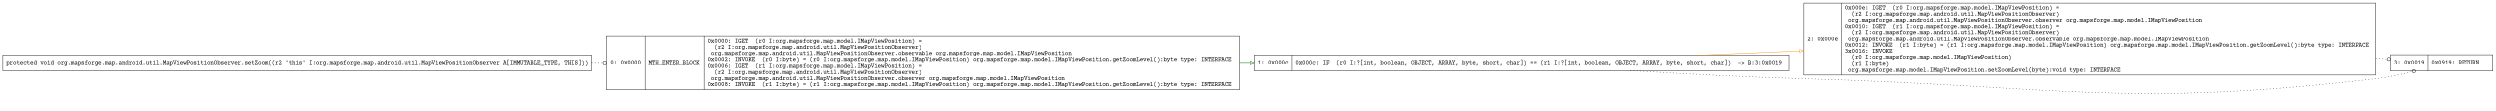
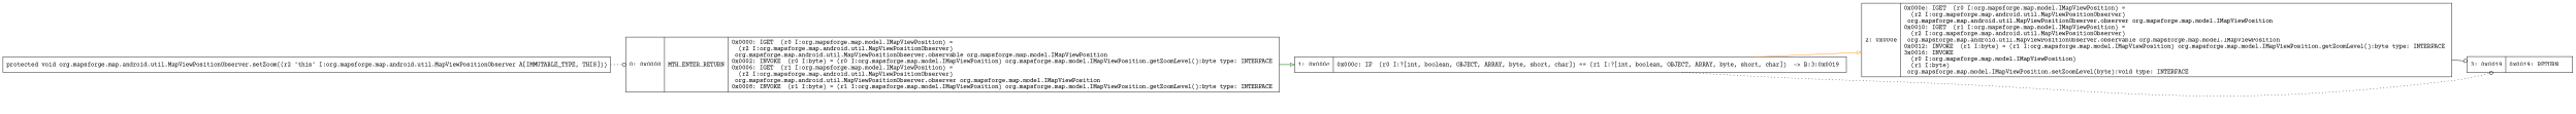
  digraph {
    fontname="Courier Prime"
    rankdir=LR
    node [fontname="Courier Prime" shape=record]
    edge [arrowhead=odot color=black fontname="Courier Prime" style=solid]
-   n1 [label="{0\:\ 0x0000|MTH_ENTER_BLOCK\l|0x0000: IGET  (r0 I:org.mapsforge.map.model.IMapViewPosition) = \l  (r2 I:org.mapsforge.map.android.util.MapViewPositionObserver)\l org.mapsforge.map.android.util.MapViewPositionObserver.observable org.mapsforge.map.model.IMapViewPosition \l0x0002: INVOKE  (r0 I:byte) = (r0 I:org.mapsforge.map.model.IMapViewPosition) org.mapsforge.map.model.IMapViewPosition.getZoomLevel():byte type: INTERFACE \l0x0006: IGET  (r1 I:org.mapsforge.map.model.IMapViewPosition) = \l  (r2 I:org.mapsforge.map.android.util.MapViewPositionObserver)\l org.mapsforge.map.android.util.MapViewPositionObserver.observer org.mapsforge.map.model.IMapViewPosition \l0x0008: INVOKE  (r1 I:byte) = (r1 I:org.mapsforge.map.model.IMapViewPosition) org.mapsforge.map.model.IMapViewPosition.getZoomLevel():byte type: INTERFACE \l}"]
+   n1 [label="{0\:\ 0x0000|MTH_ENTER_RETURN\l|0x0000: IGET  (r0 I:org.mapsforge.map.model.IMapViewPosition) = \l  (r2 I:org.mapsforge.map.android.util.MapViewPositionObserver)\l org.mapsforge.map.android.util.MapViewPositionObserver.observable org.mapsforge.map.model.IMapViewPosition \l0x0002: INVOKE  (r0 I:byte) = (r0 I:org.mapsforge.map.model.IMapViewPosition) org.mapsforge.map.model.IMapViewPosition.getZoomLevel():byte type: INTERFACE \l0x0006: IGET  (r1 I:org.mapsforge.map.model.IMapViewPosition) = \l  (r2 I:org.mapsforge.map.android.util.MapViewPositionObserver)\l org.mapsforge.map.android.util.MapViewPositionObserver.observer org.mapsforge.map.model.IMapViewPosition \l0x0008: INVOKE  (r1 I:byte) = (r1 I:org.mapsforge.map.model.IMapViewPosition) org.mapsforge.map.model.IMapViewPosition.getZoomLevel():byte type: INTERFACE \l}"]
    n2 [label="{1\:\ 0x000c|0x000c: IF  (r0 I:?[int, boolean, OBJECT, ARRAY, byte, short, char]) == (r1 I:?[int, boolean, OBJECT, ARRAY, byte, short, char])  \-\> B:3:0x0019 \l}"]
    n3 [label="{2\:\ 0x000e|0x000e: IGET  (r0 I:org.mapsforge.map.model.IMapViewPosition) = \l  (r2 I:org.mapsforge.map.android.util.MapViewPositionObserver)\l org.mapsforge.map.android.util.MapViewPositionObserver.observer org.mapsforge.map.model.IMapViewPosition \l0x0010: IGET  (r1 I:org.mapsforge.map.model.IMapViewPosition) = \l  (r2 I:org.mapsforge.map.android.util.MapViewPositionObserver)\l org.mapsforge.map.android.util.MapViewPositionObserver.observable org.mapsforge.map.model.IMapViewPosition \l0x0012: INVOKE  (r1 I:byte) = (r1 I:org.mapsforge.map.model.IMapViewPosition) org.mapsforge.map.model.IMapViewPosition.getZoomLevel():byte type: INTERFACE \l3x0016: INVOKE  \l  (r0 I:org.mapsforge.map.model.IMapViewPosition)\l  (r1 I:byte)\l org.mapsforge.map.model.IMapViewPosition.setZoomLevel(byte):void type: INTERFACE \l}"]
-   n4 [label="{3\:\ 0x0019|0x0919: RETURN   \l}"]
+   n4 [label="{3\:\ 0x0019|0x0019: RETURN   \l}"]
    n5 [label="{protected void org.mapsforge.map.android.util.MapViewPositionObserver.setZoom((r2 'this' I:org.mapsforge.map.android.util.MapViewPositionObserver A[IMMUTABLE_TYPE, THIS])) }"]
    n1 -> n2 [arrowhead=onormal color=darkgreen]
    n2 -> n3 [arrowhead=onormal color=darkorange]
    n2 -> n4 [style=dotted]
-   n3 -> n4 [style=dotted]
+   n3 -> n4
    n5 -> n1 [style=dotted]
  }
